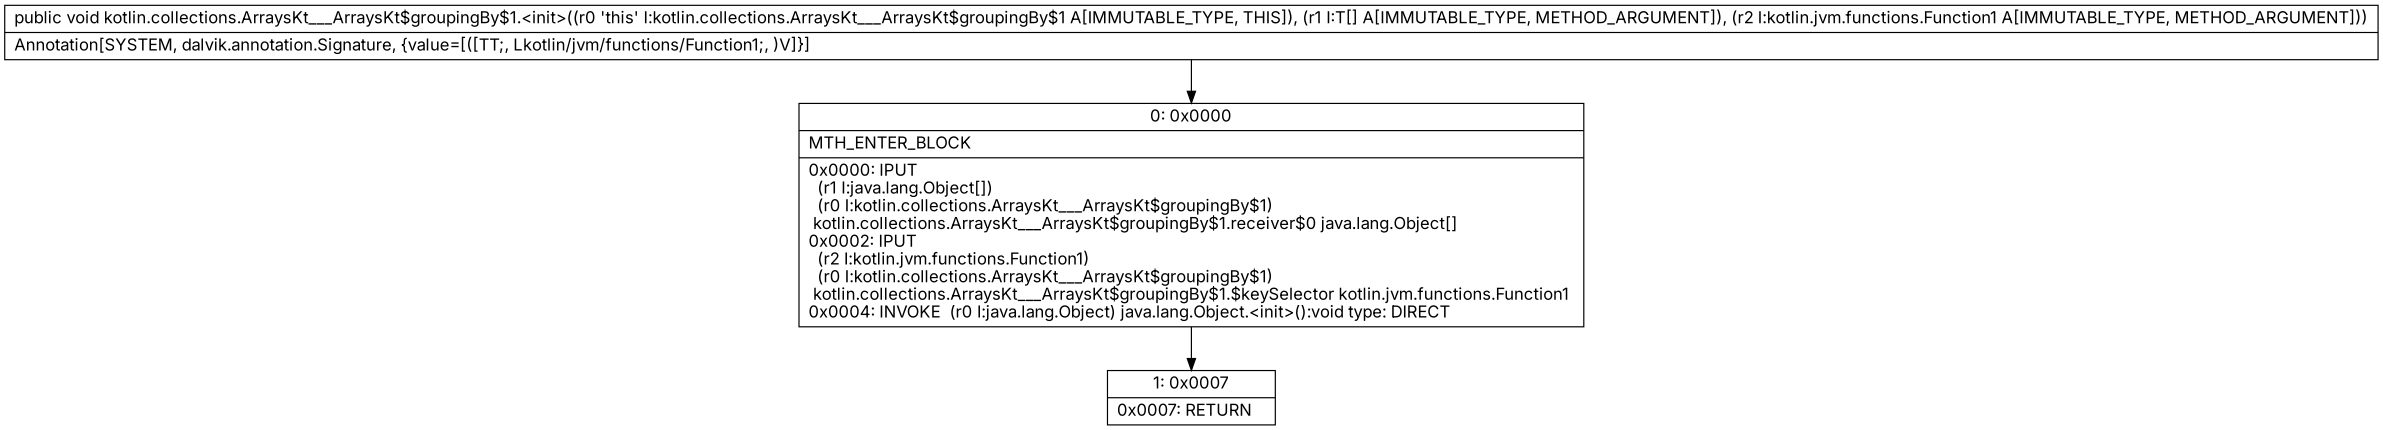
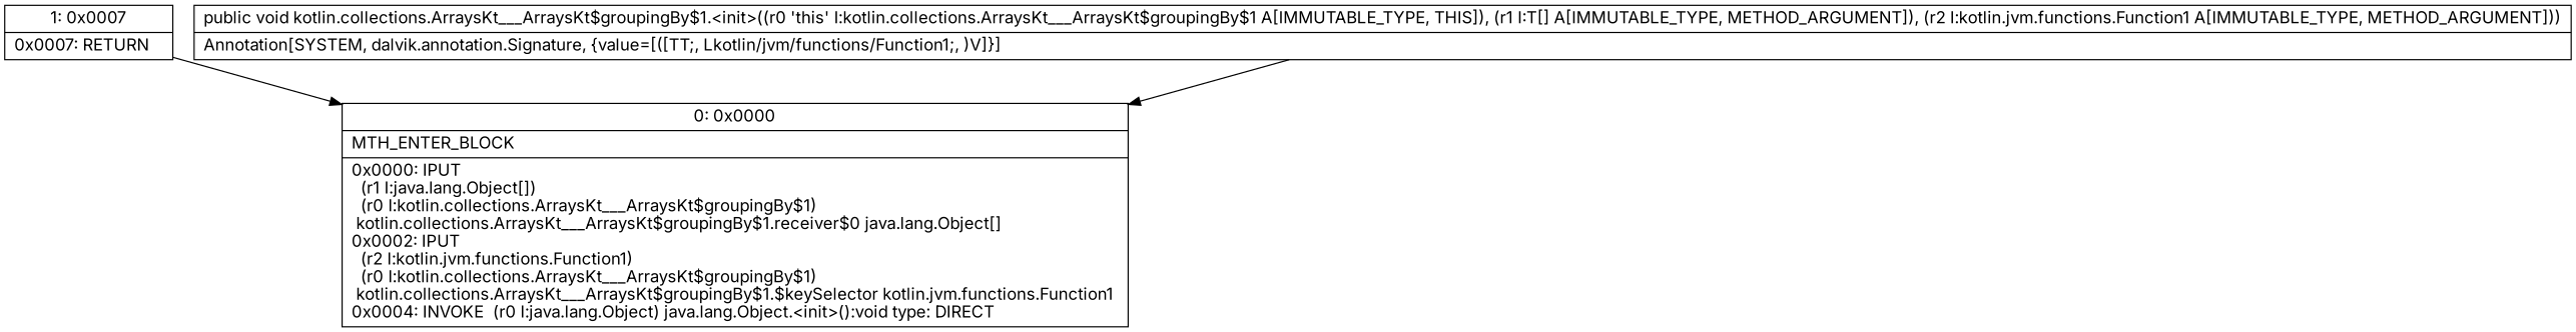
  digraph {
    fontname=Inter
    node [shape=record fontname=Inter]
    edge [fontname=Inter]
    n1 [label="{0\:\ 0x0000|MTH_ENTER_BLOCK\l|0x0000: IPUT  \l  (r1 I:java.lang.Object[])\l  (r0 I:kotlin.collections.ArraysKt___ArraysKt$groupingBy$1)\l kotlin.collections.ArraysKt___ArraysKt$groupingBy$1.receiver$0 java.lang.Object[] \l0x0002: IPUT  \l  (r2 I:kotlin.jvm.functions.Function1)\l  (r0 I:kotlin.collections.ArraysKt___ArraysKt$groupingBy$1)\l kotlin.collections.ArraysKt___ArraysKt$groupingBy$1.$keySelector kotlin.jvm.functions.Function1 \l0x0004: INVOKE  (r0 I:java.lang.Object) java.lang.Object.\<init\>():void type: DIRECT \l}"]
    n2 [label="{1\:\ 0x0007|0x0007: RETURN   \l}"]
    n3 [label="{public void kotlin.collections.ArraysKt___ArraysKt$groupingBy$1.\<init\>((r0 'this' I:kotlin.collections.ArraysKt___ArraysKt$groupingBy$1 A[IMMUTABLE_TYPE, THIS]), (r1 I:T[] A[IMMUTABLE_TYPE, METHOD_ARGUMENT]), (r2 I:kotlin.jvm.functions.Function1 A[IMMUTABLE_TYPE, METHOD_ARGUMENT]))  | Annotation[SYSTEM, dalvik.annotation.Signature, \{value=[([TT;, Lkotlin\/jvm\/functions\/Function1;, )V]\}]\l}"]
-   n1 -> n2
+   n2 -> n1
    n3 -> n1
  }
